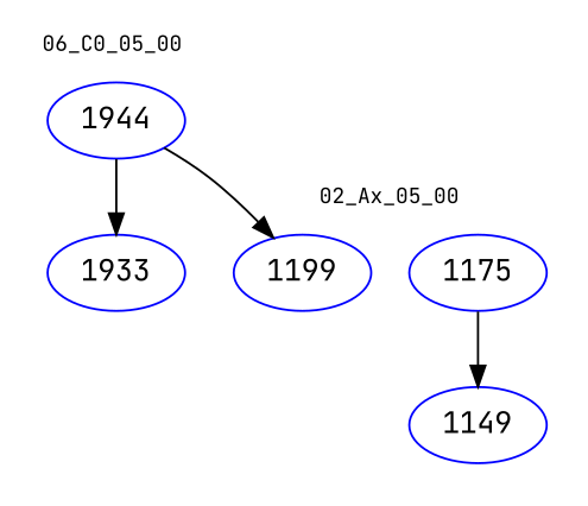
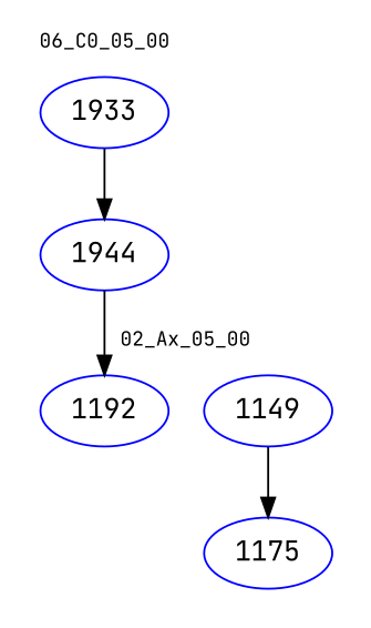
  digraph {
    fontname="JetBrains Mono"
    node [color=blue fontname="JetBrains Mono"]
    edge [color=black fontname="JetBrains Mono"]
    n1 [label=1175]
    n2 [label=1149]
-   n3 [label=1199]
+   n3 [label=1192]
    n4 [label=1933]
    n5 [label=1944]
    subgraph cluster_1 {
      color=white
      fontsize=10
      label="02_Ax_05_00"
      n1
      n2
      n3
    }
    subgraph cluster_2 {
      color=white
      fontsize=10
      label="06_C0_05_00"
      n4
      n5
    }
-   n1 -> n2
-   n5 -> n4
+   n2 -> n1
+   n4 -> n5
    n5 -> n3
  }
